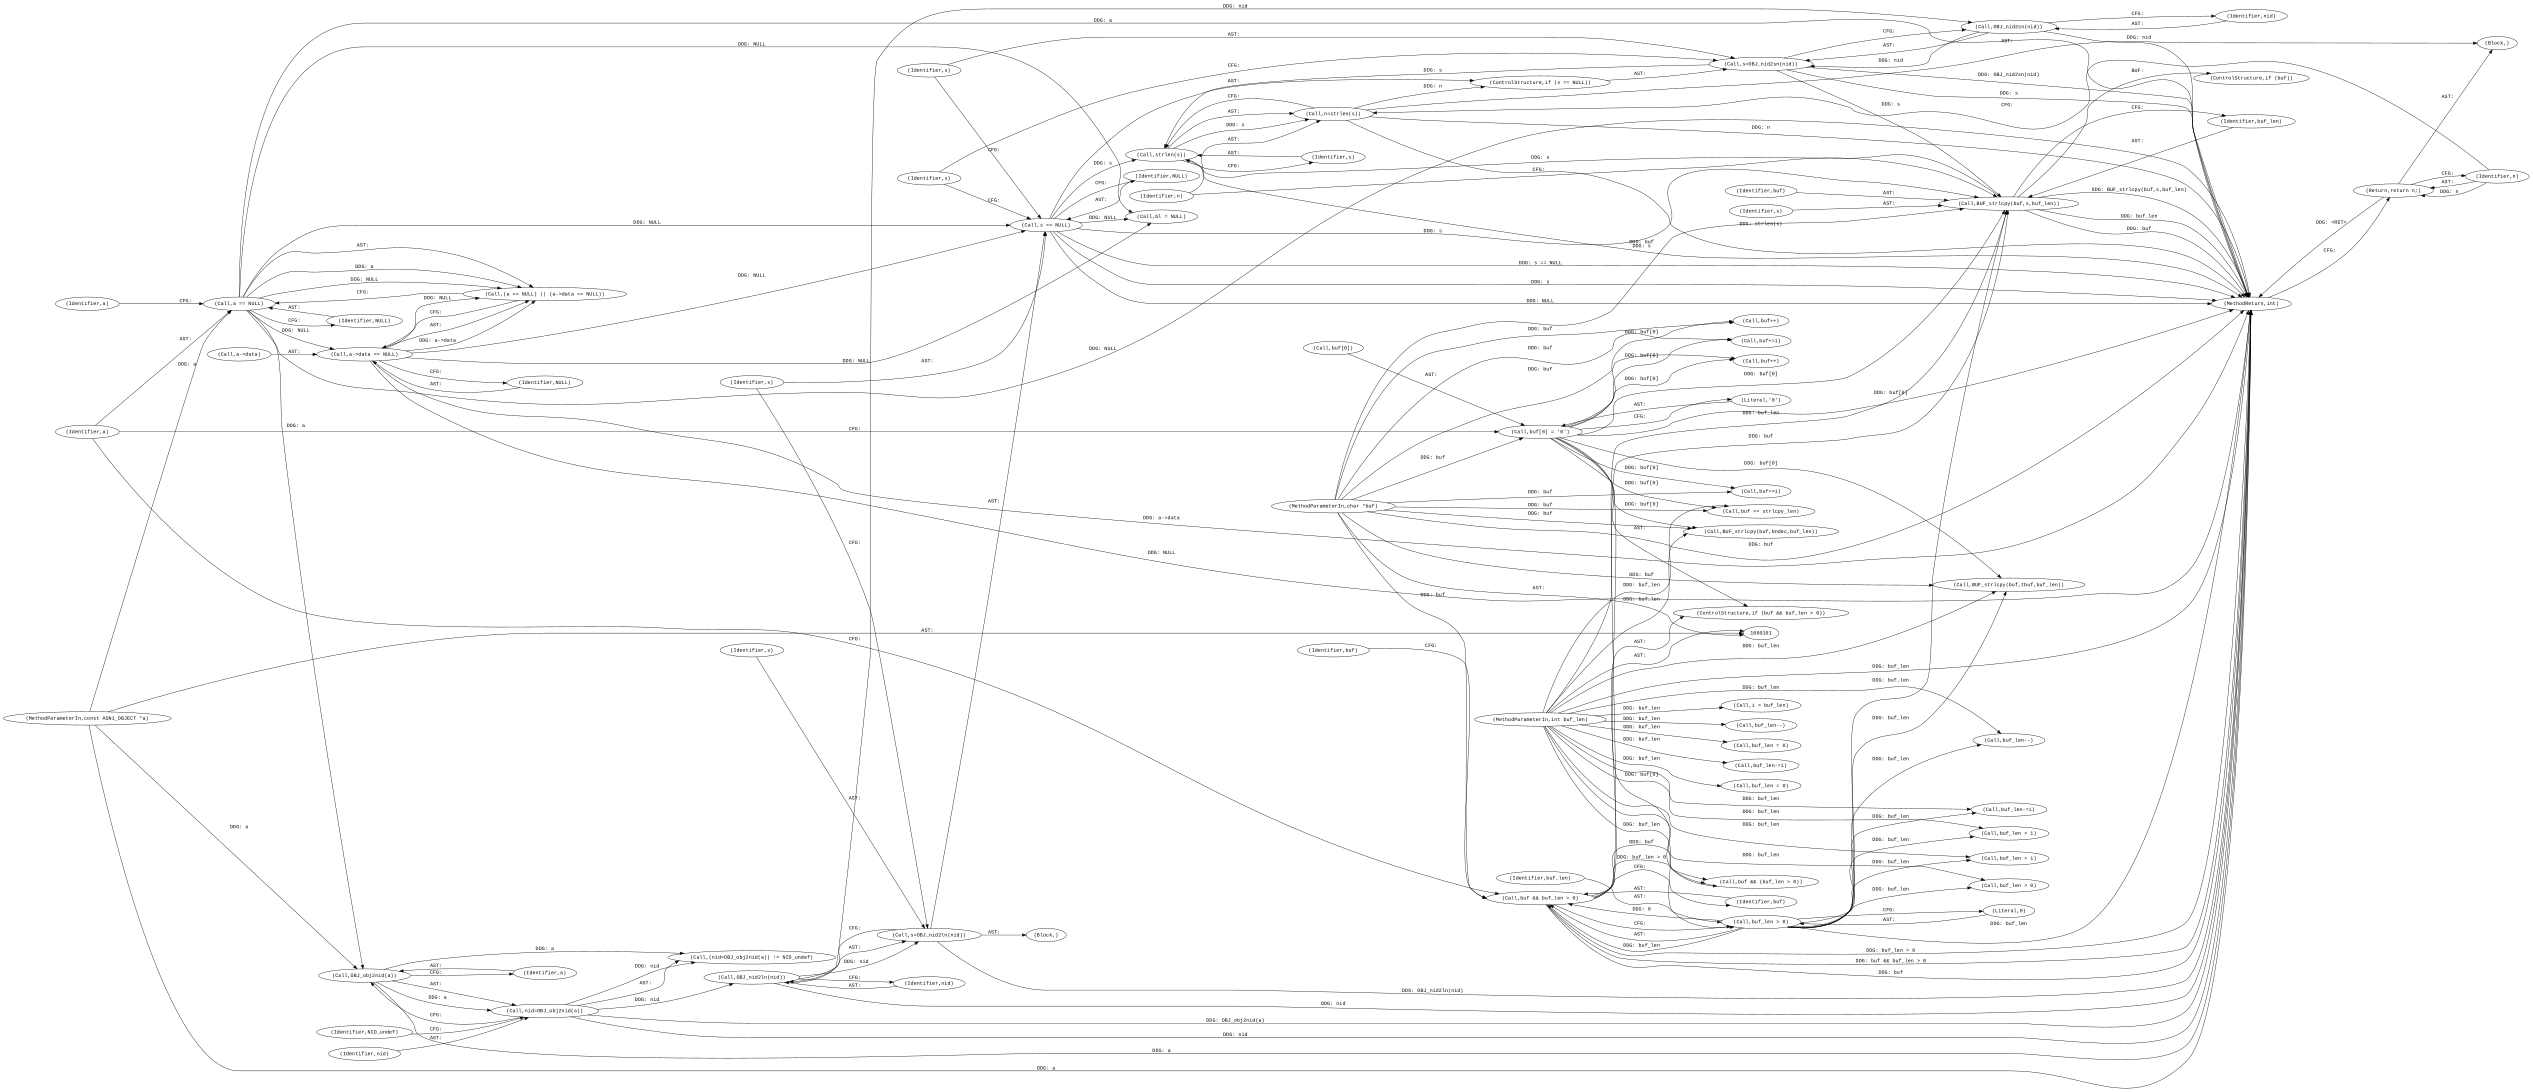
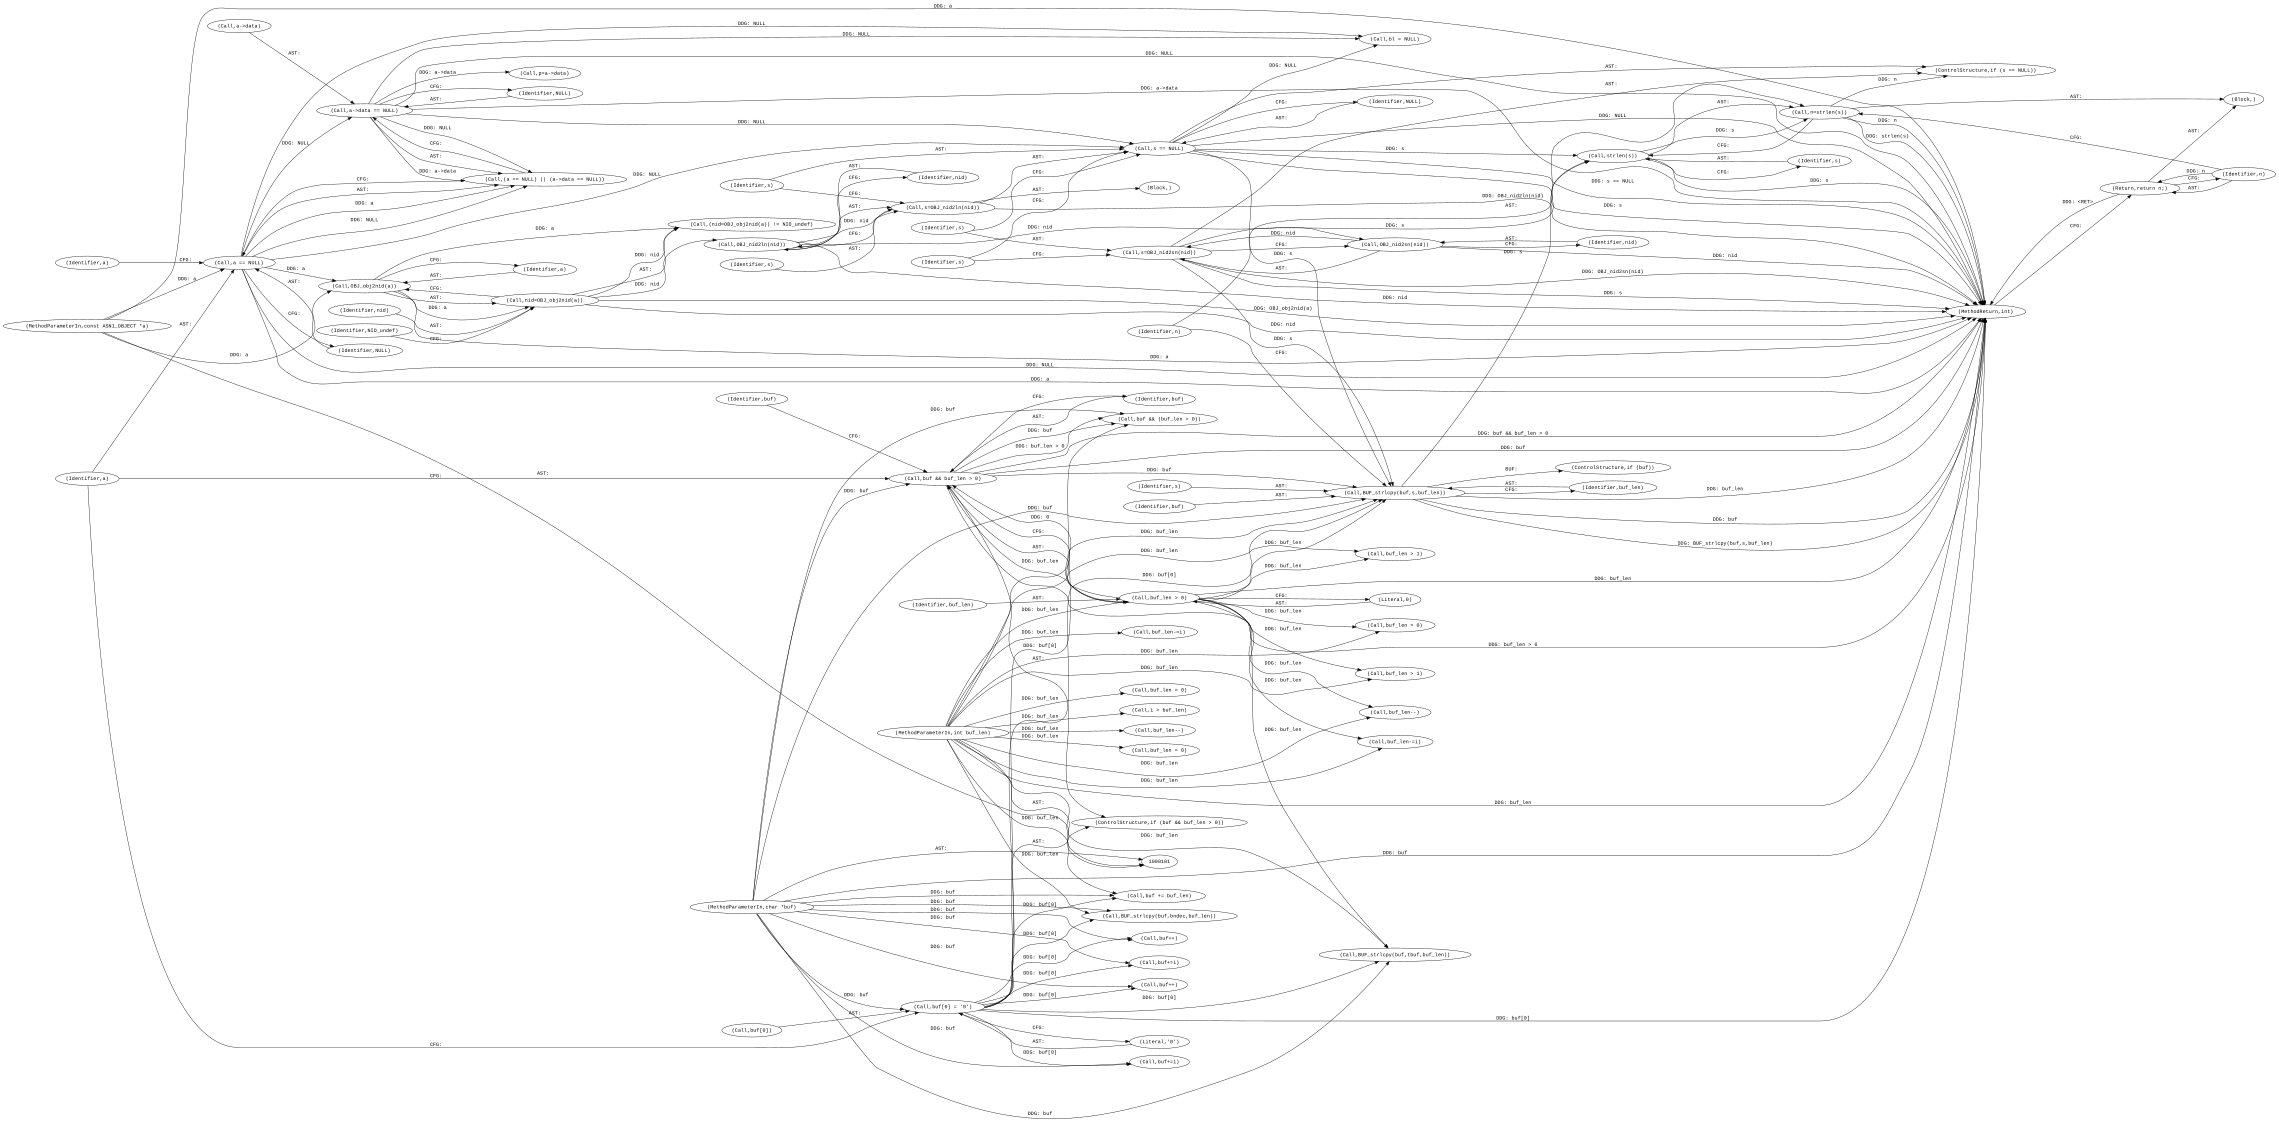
  digraph {
    fontname="Liberation Mono"
    rankdir=LR
    node [fontname="Liberation Mono"]
    edge [fontname="Liberation Mono"]
    n1 [label="(Call,strlen(s))"]
    n2 [label="(Call,n=strlen(s))"]
    n3 [label="(MethodReturn,int)"]
    n4 [label="(Identifier,s)"]
    n5 [label="(ControlStructure,if (s == NULL))"]
    n6 [label="(Block,)"]
    n7 [label="(Return,return n;)"]
    n8 [label="(Call,s == NULL)"]
    n9 [label="(Call,BUF_strlcpy(buf,s,buf_len))"]
    n10 [label="(Identifier,NULL)"]
    n11 [label="(Call,bl = NULL)"]
    n12 [label="(Identifier,buf_len)"]
    n13 [label="(ControlStructure,if (buf))"]
    n14 [label="(Call,s=OBJ_nid2ln(nid))"]
    n15 [label="(Call,OBJ_nid2ln(nid))"]
    n16 [label="(Block,)"]
    n17 [label="(Call,OBJ_nid2sn(nid))"]
    n18 [label="(Identifier,nid)"]
    n19 [label="(Call,s=OBJ_nid2sn(nid))"]
    n20 [label="(Identifier,nid)"]
    n21 [label="(Call,nid=OBJ_obj2nid(a))"]
    n22 [label="(Call,OBJ_obj2nid(a))"]
    n23 [label="(Call,(nid=OBJ_obj2nid(a)) != NID_undef)"]
    n24 [label="(Identifier,a)"]
    n25 [label="(Call,a == NULL)"]
    n26 [label="(Call,a->data == NULL)"]
    n27 [label="(Call,(a == NULL) || (a->data == NULL))"]
    n28 [label="(Identifier,NULL)"]
    n29 [label="(Identifier,NULL)"]
+   n30 [label="(Call,p=a->data)"]
    n31 [label="(MethodParameterIn,const ASN1_OBJECT *a)"]
    1000101
    n33 [label="(Call,buf[0] = '\0')"]
    n34 [label="(Literal,'\0')"]
    n35 [label="(Call,BUF_strlcpy(buf,tbuf,buf_len))"]
    n36 [label="(Call,buf+=i)"]
-   n37 [label="(Call,buf += strlcpy_len)"]
+   n37 [label="(Call,buf += buf_len)"]
    n38 [label="(Call,buf++)"]
    n39 [label="(Call,BUF_strlcpy(buf,bndec,buf_len))"]
    n40 [label="(Call,buf+=i)"]
    n41 [label="(Call,buf++)"]
    n42 [label="(ControlStructure,if (buf && buf_len > 0))"]
    n43 [label="(Call,buf && (buf_len > 0))"]
    n44 [label="(MethodParameterIn,char *buf)"]
    n45 [label="(Call,buf && buf_len > 0)"]
    n46 [label="(Call,buf_len > 0)"]
    n47 [label="(Identifier,buf)"]
    n48 [label="(Call,buf_len--)"]
    n49 [label="(Call,buf_len-=i)"]
    n50 [label="(Call,buf_len > 1)"]
    n51 [label="(Literal,0)"]
    n52 [label="(Call,buf_len > 1)"]
    n53 [label="(Call,buf_len > 0)"]
    n54 [label="(MethodParameterIn,int buf_len)"]
    n55 [label="(Call,i > buf_len)"]
    n56 [label="(Call,buf_len--)"]
    n57 [label="(Call,buf_len = 0)"]
    n58 [label="(Call,buf_len-=i)"]
    n59 [label="(Call,buf_len = 0)"]
    n60 [label="(Identifier,n)"]
    n61 [label="(Identifier,buf)"]
    n62 [label="(Call,a->data)"]
    n63 [label="(Identifier,s)"]
    n64 [label="(Identifier,s)"]
    n65 [label="(Identifier,n)"]
    n66 [label="(Identifier,buf_len)"]
    n67 [label="(Identifier,NID_undef)"]
    n68 [label="(Identifier,a)"]
    n69 [label="(Call,buf[0])"]
    n70 [label="(Identifier,s)"]
    n71 [label="(Identifier,a)"]
    n72 [label="(Identifier,buf)"]
    n73 [label="(Identifier,s)"]
    n74 [label="(Identifier,nid)"]
    n75 [label="(Identifier,s)"]
    n1 -> n2 [label="AST: "]
    n1 -> n2 [label="DDG: s"]
    n1 -> n3 [label="DDG: s"]
    n1 -> n4 [label="CFG: "]
    n2 -> n1 [label="CFG: "]
    n2 -> n3 [label="DDG: n"]
    n2 -> n3 [label="DDG: strlen(s)"]
    n2 -> n5 [label="DDG: n"]
    n2 -> n6 [label="AST: "]
    n3 -> n7 [label="CFG: "]
    n4 -> n1 [label="AST: "]
    n7 -> n3 [label="DDG: <RET>"]
    n7 -> n6 [label="AST: "]
    n7 -> n60 [label="CFG: "]
    n8 -> n1 [label="DDG: s"]
    n8 -> n3 [label="DDG: s == NULL"]
    n8 -> n3 [label="DDG: s"]
    n8 -> n3 [label="DDG: NULL"]
    n8 -> n5 [label="AST: "]
    n8 -> n9 [label="DDG: s"]
    n8 -> n10 [label="CFG: "]
    n8 -> n11 [label="DDG: NULL"]
    n9 -> n1 [label="DDG: s"]
    n9 -> n3 [label="DDG: buf"]
    n9 -> n3 [label="DDG: BUF_strlcpy(buf,s,buf_len)"]
    n9 -> n3 [label="DDG: buf_len"]
    n9 -> n12 [label="CFG: "]
    n9 -> n13 [label="BUF: "]
    n10 -> n8 [label="AST: "]
    n12 -> n9 [label="AST: "]
    n14 -> n3 [label="DDG: OBJ_nid2ln(nid)"]
    n14 -> n8 [label="AST: "]
    n14 -> n15 [label="CFG: "]
    n14 -> n16 [label="AST: "]
    n15 -> n3 [label="DDG: nid"]
    n15 -> n14 [label="AST: "]
    n15 -> n14 [label="DDG: nid"]
    n15 -> n17 [label="DDG: nid"]
    n15 -> n18 [label="CFG: "]
    n17 -> n3 [label="DDG: nid"]
    n17 -> n19 [label="AST: "]
    n17 -> n19 [label="DDG: nid"]
    n17 -> n20 [label="CFG: "]
    n18 -> n15 [label="AST: "]
    n19 -> n1 [label="DDG: s"]
    n19 -> n3 [label="DDG: OBJ_nid2sn(nid)"]
    n19 -> n3 [label="DDG: s"]
-   n5 -> n19 [label="AST: "]
+   n19 -> n5 [label="AST: "]
    n19 -> n9 [label="DDG: s"]
    n19 -> n17 [label="CFG: "]
    n20 -> n17 [label="AST: "]
    n21 -> n3 [label="DDG: nid"]
    n21 -> n3 [label="DDG: OBJ_obj2nid(a)"]
    n21 -> n15 [label="DDG: nid"]
    n21 -> n22 [label="CFG: "]
    n21 -> n23 [label="AST: "]
    n21 -> n23 [label="DDG: nid"]
    n22 -> n3 [label="DDG: a"]
    n22 -> n21 [label="AST: "]
    n22 -> n21 [label="DDG: a"]
    n22 -> n23 [label="DDG: a"]
    n22 -> n24 [label="CFG: "]
    n24 -> n22 [label="AST: "]
    n25 -> n3 [label="DDG: a"]
    n25 -> n3 [label="DDG: NULL"]
    n25 -> n8 [label="DDG: NULL"]
    n25 -> n11 [label="DDG: NULL"]
    n25 -> n22 [label="DDG: a"]
    n25 -> n26 [label="DDG: NULL"]
    n25 -> n27 [label="AST: "]
    n25 -> n27 [label="DDG: a"]
    n25 -> n27 [label="DDG: NULL"]
    n25 -> n28 [label="CFG: "]
    n26 -> n3 [label="DDG: NULL"]
    n26 -> n3 [label="DDG: a->data"]
    n26 -> n8 [label="DDG: NULL"]
    n26 -> n11 [label="DDG: NULL"]
    n26 -> n27 [label="AST: "]
    n26 -> n27 [label="DDG: a->data"]
    n26 -> n27 [label="DDG: NULL"]
    n26 -> n29 [label="CFG: "]
+   n26 -> n30 [label="DDG: a->data"]
    n27 -> n25 [label="CFG: "]
    n27 -> n26 [label="CFG: "]
    n28 -> n25 [label="AST: "]
    n29 -> n26 [label="AST: "]
    n31 -> n3 [label="DDG: a"]
    n31 -> n22 [label="DDG: a"]
    n31 -> n25 [label="DDG: a"]
    n31 -> 1000101 [label="AST: "]
    n33 -> n3 [label="DDG: buf[0]"]
    n33 -> n9 [label="DDG: buf[0]"]
    n33 -> n34 [label="CFG: "]
    n33 -> n35 [label="DDG: buf[0]"]
    n33 -> n36 [label="DDG: buf[0]"]
    n33 -> n37 [label="DDG: buf[0]"]
    n33 -> n38 [label="DDG: buf[0]"]
    n33 -> n39 [label="DDG: buf[0]"]
    n33 -> n40 [label="DDG: buf[0]"]
    n33 -> n41 [label="DDG: buf[0]"]
    n33 -> n42 [label="AST: "]
    n33 -> n43 [label="DDG: buf[0]"]
    n34 -> n33 [label="AST: "]
    n44 -> n3 [label="DDG: buf"]
    n44 -> n9 [label="DDG: buf"]
    n44 -> 1000101 [label="AST: "]
    n44 -> n33 [label="DDG: buf"]
    n44 -> n35 [label="DDG: buf"]
    n44 -> n36 [label="DDG: buf"]
    n44 -> n37 [label="DDG: buf"]
    n44 -> n38 [label="DDG: buf"]
    n44 -> n39 [label="DDG: buf"]
    n44 -> n40 [label="DDG: buf"]
    n44 -> n41 [label="DDG: buf"]
+   n44 -> n43 [label="DDG: buf"]
    n44 -> n45 [label="DDG: buf"]
    n45 -> n3 [label="DDG: buf_len > 0"]
    n45 -> n3 [label="DDG: buf && buf_len > 0"]
    n45 -> n3 [label="DDG: buf"]
    n45 -> n9 [label="DDG: buf"]
    n45 -> n42 [label="AST: "]
    n45 -> n43 [label="DDG: buf"]
    n45 -> n43 [label="DDG: buf_len > 0"]
    n45 -> n46 [label="CFG: "]
    n45 -> n47 [label="CFG: "]
    n46 -> n3 [label="DDG: buf_len"]
    n46 -> n9 [label="DDG: buf_len"]
    n46 -> n35 [label="DDG: buf_len"]
    n46 -> n45 [label="AST: "]
    n46 -> n45 [label="DDG: buf_len"]
    n46 -> n45 [label="DDG: 0"]
    n46 -> n48 [label="DDG: buf_len"]
    n46 -> n49 [label="DDG: buf_len"]
    n46 -> n50 [label="DDG: buf_len"]
    n46 -> n51 [label="CFG: "]
    n46 -> n52 [label="DDG: buf_len"]
    n46 -> n53 [label="DDG: buf_len"]
    n47 -> n45 [label="AST: "]
    n51 -> n46 [label="AST: "]
    n54 -> n3 [label="DDG: buf_len"]
    n54 -> n9 [label="DDG: buf_len"]
    n54 -> 1000101 [label="AST: "]
    n54 -> n35 [label="DDG: buf_len"]
    n54 -> n37 [label="DDG: buf_len"]
    n54 -> n39 [label="DDG: buf_len"]
    n54 -> n46 [label="DDG: buf_len"]
    n54 -> n48 [label="DDG: buf_len"]
    n54 -> n49 [label="DDG: buf_len"]
    n54 -> n50 [label="DDG: buf_len"]
    n54 -> n52 [label="DDG: buf_len"]
    n54 -> n53 [label="DDG: buf_len"]
    n54 -> n55 [label="DDG: buf_len"]
    n54 -> n56 [label="DDG: buf_len"]
    n54 -> n57 [label="DDG: buf_len"]
    n54 -> n58 [label="DDG: buf_len"]
    n54 -> n59 [label="DDG: buf_len"]
    n60 -> n2 [label="CFG: "]
    n60 -> n7 [label="AST: "]
    n60 -> n7 [label="DDG: n"]
    n61 -> n9 [label="AST: "]
    n62 -> n26 [label="AST: "]
    n63 -> n14 [label="AST: "]
    n64 -> n8 [label="CFG: "]
    n64 -> n19 [label="AST: "]
    n65 -> n2 [label="AST: "]
    n65 -> n9 [label="CFG: "]
    n66 -> n46 [label="AST: "]
    n67 -> n21 [label="CFG: "]
    n68 -> n25 [label="AST: "]
    n68 -> n33 [label="CFG: "]
    n68 -> n45 [label="CFG: "]
    n69 -> n33 [label="AST: "]
    n70 -> n8 [label="CFG: "]
    n70 -> n19 [label="CFG: "]
    n71 -> n25 [label="CFG: "]
    n72 -> n45 [label="CFG: "]
    n73 -> n9 [label="AST: "]
    n74 -> n21 [label="AST: "]
    n75 -> n8 [label="AST: "]
    n75 -> n14 [label="CFG: "]
  }
